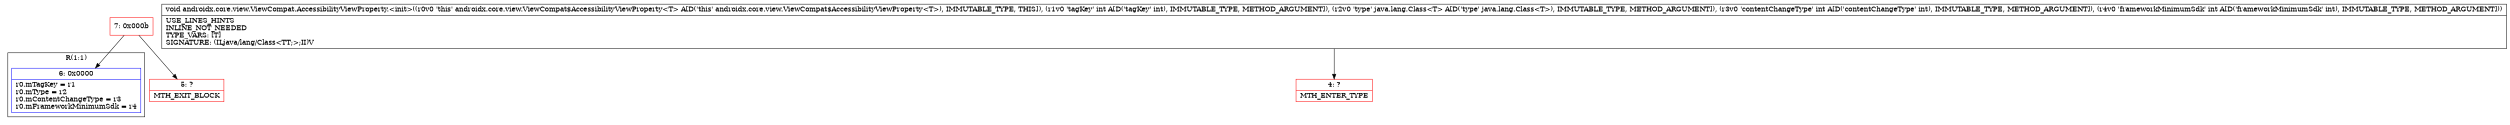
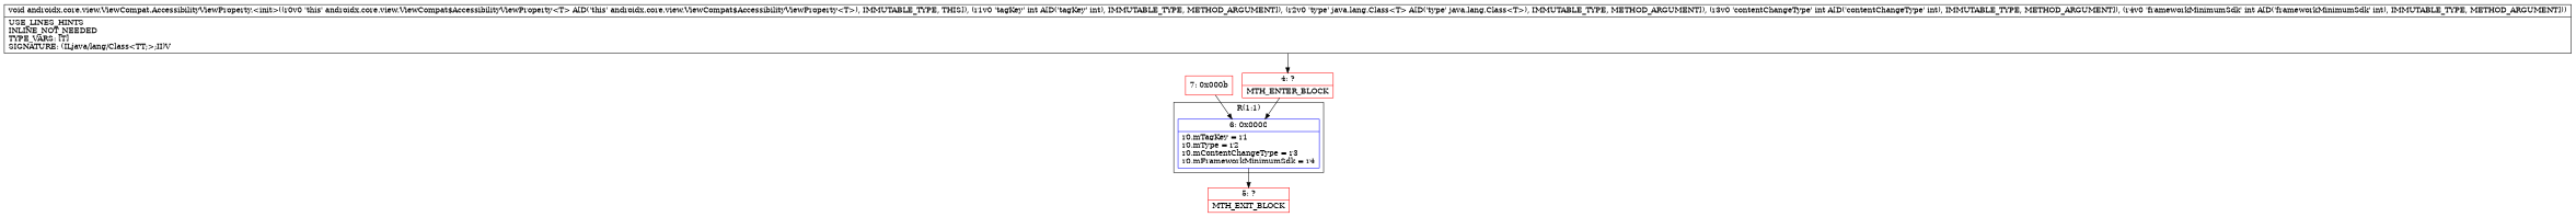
  digraph {
    node [color=red shape=record]
    n1 [color=blue label="{6\:\ 0x0000|r0.mTagKey = r1\lr0.mType = r2\lr0.mContentChangeType = r3\lr0.mFrameworkMinimumSdk = r4\l}"]
    n2 [label="{7\:\ 0x000b}"]
    n3 [label="{5\:\ ?|MTH_EXIT_BLOCK\l}"]
-   n4 [label="{4\:\ ?|MTH_ENTER_TYPE\l}"]
+   n4 [label="{4\:\ ?|MTH_ENTER_BLOCK\l}"]
    n5 [label="{void androidx.core.view.ViewCompat.AccessibilityViewProperty.\<init\>((r0v0 'this' androidx.core.view.ViewCompat$AccessibilityViewProperty\<T\> A[D('this' androidx.core.view.ViewCompat$AccessibilityViewProperty\<T\>), IMMUTABLE_TYPE, THIS]), (r1v0 'tagKey' int A[D('tagKey' int), IMMUTABLE_TYPE, METHOD_ARGUMENT]), (r2v0 'type' java.lang.Class\<T\> A[D('type' java.lang.Class\<T\>), IMMUTABLE_TYPE, METHOD_ARGUMENT]), (r3v0 'contentChangeType' int A[D('contentChangeType' int), IMMUTABLE_TYPE, METHOD_ARGUMENT]), (r4v0 'frameworkMinimumSdk' int A[D('frameworkMinimumSdk' int), IMMUTABLE_TYPE, METHOD_ARGUMENT]))  | USE_LINES_HINTS\lINLINE_NOT_NEEDED\lTYPE_VARS: [T]\lSIGNATURE: (ILjava\/lang\/Class\<TT;\>;II)V\l}" color=""]
    subgraph cluster_1 {
      label="R(1:1)"
      n1
    }
    n2 -> n1
-   n2 -> n3
+   n1 -> n3
+   n4 -> n1
    n5 -> n4
  }
